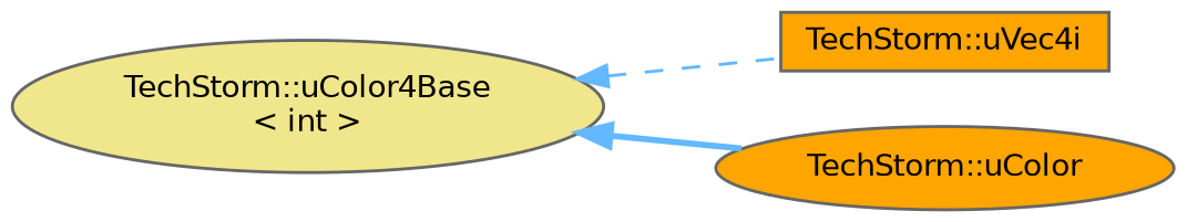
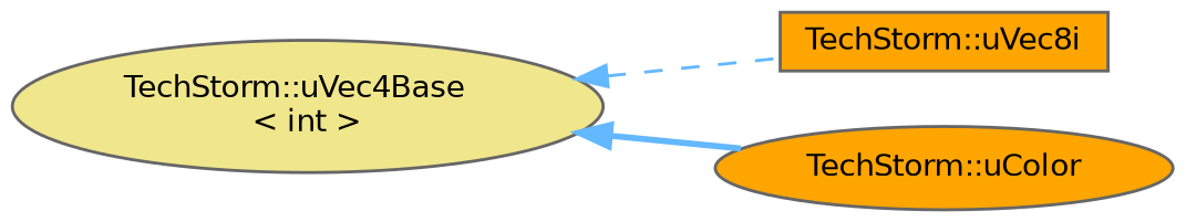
  digraph {
    rankdir=LR
    node [color=grey40 fillcolor=orange fontname=Helvetica fontsize=10 shape=ellipse style=filled]
    edge [color=steelblue1 dir=back fontname=Helvetica fontsize=10 labelfontname=Helvetica labelfontsize=10]
-   n1 [fillcolor=khaki height=0.2 label="TechStorm::uColor4Base\l\< int \>" width=0.4]
-   n2 [height=0.2 label="TechStorm::uVec4i" shape=box width=0.4]
+   n1 [fillcolor=khaki height=0.2 label="TechStorm::uVec4Base\l\< int \>" width=0.4]
+   n2 [height=0.2 label="TechStorm::uVec8i" shape=box width=0.4]
    n3 [height=0.2 label="TechStorm::uColor" width=0.4]
    n1 -> n2 [style=dashed]
    n1 -> n3 [style=bold]
  }
